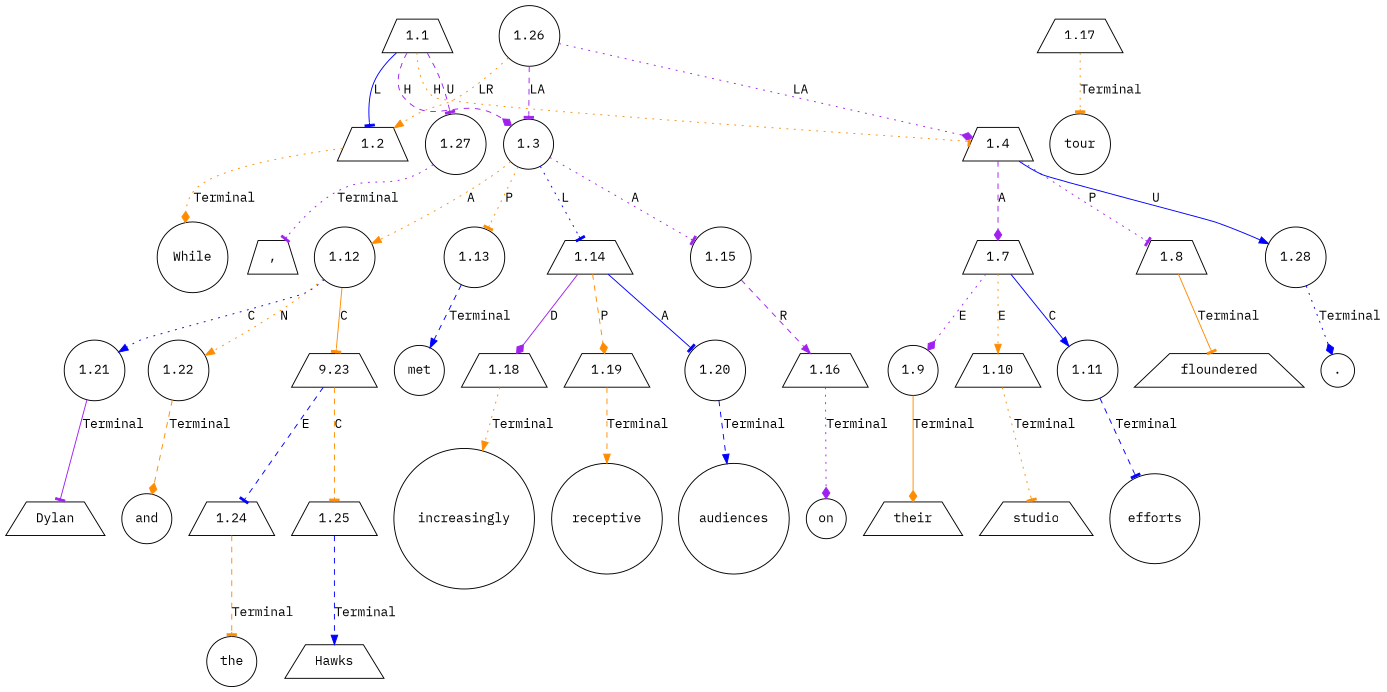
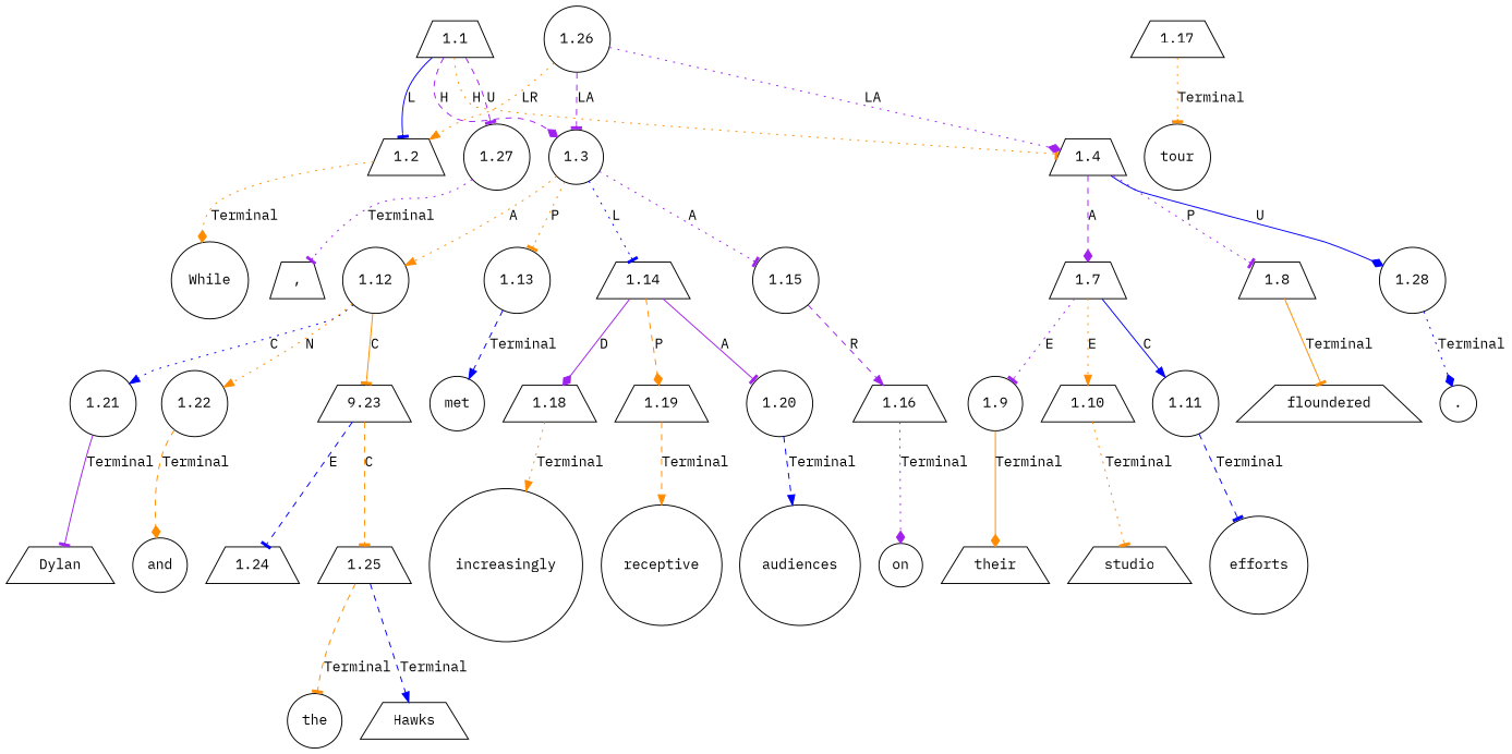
  digraph {
    fontname="IBM Plex Mono"
    node [fontname="IBM Plex Mono" ordering=out shape=circle]
    edge [arrowhead=tee color=darkorange fontname="IBM Plex Mono" ordering=out style=dotted]
    n1 [label=While]
    n2 [label=on]
    n3 [label=tour]
    n4 [label="," shape=trapezium]
    n5 [label=their shape=trapezium]
    n6 [label=studio shape=trapezium]
    n7 [label=efforts]
    n8 [label=floundered shape=trapezium]
    n9 [label="."]
    n10 [label=Dylan shape=trapezium]
    n11 [label=and]
    n12 [label=the]
    n13 [label=Hawks shape=trapezium]
    n14 [label=met]
    n15 [label=increasingly]
    n16 [label=receptive]
    n17 [label=audiences]
    n18 [label=1.1 shape=trapezium]
    n19 [label=1.2 shape=trapezium]
    n20 [label=1.3]
    n21 [label=1.4 shape=trapezium]
    n22 [label=1.27]
    n23 [label=1.12]
    n24 [label=1.13]
    n25 [label=1.14 shape=trapezium]
    n26 [label=1.15]
    n27 [label=1.7 shape=trapezium]
    n28 [label=1.8 shape=trapezium]
    n29 [label=1.28]
    n30 [label=1.21]
    n31 [label=1.22]
    n32 [label=9.23 shape=trapezium]
    n33 [label=1.18 shape=trapezium]
    n34 [label=1.19 shape=trapezium]
    n35 [label=1.20]
    n36 [label=1.16 shape=trapezium]
    n37 [label=1.9]
    n38 [label=1.10 shape=trapezium]
    n39 [label=1.11]
    n40 [label=1.24 shape=trapezium]
    n41 [label=1.25 shape=trapezium]
    n42 [label=1.17 shape=trapezium]
    n43 [label=1.26]
    n18 -> n19 [color=blue label=L style=solid]
    n18 -> n20 [arrowhead=diamond color=purple label=H style=dashed]
    n18 -> n21 [label=H]
    n18 -> n22 [color=purple label=U style=dashed]
    n19 -> n1 [arrowhead=diamond label=Terminal]
    n20 -> n23 [arrowhead=normal label=A]
    n20 -> n24 [label=P]
    n20 -> n25 [color=blue label=L]
    n20 -> n26 [color=purple label=A]
    n21 -> n27 [arrowhead=diamond color=purple label=A style=dashed]
    n21 -> n28 [color=purple label=P]
-   n21 -> n29 [arrowhead=normal color=blue label=U style=solid]
+   n21 -> n29 [arrowhead=diamond color=blue label=U style=solid]
    n22 -> n4 [color=purple label=Terminal]
    n23 -> n30 [arrowhead=normal color=blue label=C]
    n23 -> n31 [arrowhead=normal label=N]
    n23 -> n32 [label=C style=solid]
    n24 -> n14 [arrowhead=normal color=blue label=Terminal style=dashed]
    n25 -> n33 [arrowhead=diamond color=purple label=D style=solid]
    n25 -> n34 [arrowhead=diamond label=P style=dashed]
-   n25 -> n35 [color=blue label=A style=solid]
+   n25 -> n35 [color=purple label=A style=solid]
    n26 -> n36 [arrowhead=normal color=purple label=R style=dashed]
-   n27 -> n37 [arrowhead=diamond color=purple label=E]
+   n27 -> n37 [color=purple label=E]
    n27 -> n38 [arrowhead=normal label=E]
    n27 -> n39 [arrowhead=normal color=blue label=C style=solid]
    n28 -> n8 [label=Terminal style=solid]
    n29 -> n9 [arrowhead=diamond color=blue label=Terminal]
    n30 -> n10 [color=purple label=Terminal style=solid]
    n31 -> n11 [arrowhead=diamond label=Terminal style=dashed]
    n32 -> n40 [color=blue label=E style=dashed]
    n32 -> n41 [label=C style=dashed]
    n33 -> n15 [arrowhead=normal label=Terminal]
    n34 -> n16 [arrowhead=normal label=Terminal style=dashed]
    n35 -> n17 [arrowhead=normal color=blue label=Terminal style=dashed]
    n36 -> n2 [arrowhead=diamond color=purple label=Terminal]
    n37 -> n5 [arrowhead=diamond label=Terminal style=solid]
    n38 -> n6 [label=Terminal]
    n39 -> n7 [color=blue label=Terminal style=dashed]
-   n40 -> n12 [label=Terminal style=dashed]
+   n41 -> n12 [label=Terminal style=dashed]
    n41 -> n13 [arrowhead=normal color=blue label=Terminal style=dashed]
    n42 -> n3 [label=Terminal]
    n43 -> n19 [arrowhead=normal label=LR]
    n43 -> n20 [color=purple label=LA style=dashed]
    n43 -> n21 [arrowhead=diamond color=purple label=LA]
  }
